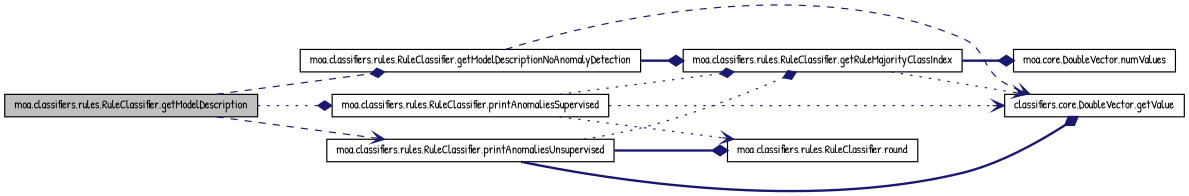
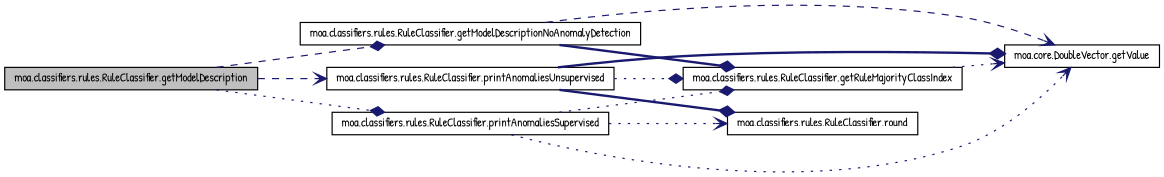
  digraph {
    fontname="Patrick Hand"
    rankdir=LR
    node [color=black fillcolor=white fontname="Patrick Hand" fontsize=10 shape=record style=filled]
    edge [arrowhead=diamond color=midnightblue fontname="Patrick Hand" fontsize=10 labelfontname=Helvetica labelfontsize=10 style=dotted]
    n1 [fillcolor=grey75 fontcolor=black height=0.2 label="moa.classifiers.rules.RuleClassifier.getModelDescription" width=0.4]
    n2 [height=0.2 label="moa.classifiers.rules.RuleClassifier.getModelDescriptionNoAnomalyDetection" width=0.4]
    n3 [height=0.2 label="moa.classifiers.rules.RuleClassifier.printAnomaliesSupervised" width=0.4]
    n4 [height=0.2 label="moa.classifiers.rules.RuleClassifier.printAnomaliesUnsupervised" width=0.4]
    n5 [height=0.2 label="moa.classifiers.rules.RuleClassifier.getRuleMajorityClassIndex" width=0.4]
-   n6 [height=0.2 label="classifiers.core.DoubleVector.getValue" width=0.4]
+   n6 [height=0.2 label="moa.core.DoubleVector.getValue" width=0.4]
    n7 [height=0.2 label="moa.classifiers.rules.RuleClassifier.round" width=0.4]
-   n8 [height=0.2 label="moa.core.DoubleVector.numValues" width=0.4]
    n1 -> n2 [style=dashed]
    n1 -> n3
    n1 -> n4 [arrowhead=vee style=dashed]
    n2 -> n5 [style=bold]
    n2 -> n6 [arrowhead=vee style=dashed]
    n3 -> n5
    n3 -> n6 [arrowhead=vee]
    n3 -> n7 [arrowhead=vee]
    n4 -> n5
    n4 -> n6 [style=bold]
    n4 -> n7 [style=bold]
    n5 -> n6 [arrowhead=vee]
-   n5 -> n8 [style=bold]
  }
